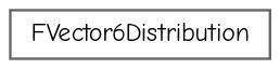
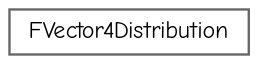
  digraph {
    rankdir=LR
    fontname="Comic Neue"
-   n1 [color=grey40 fillcolor=white fontname="Comic Neue" fontsize=10 height=0.2 label=FVector6Distribution shape=box style=filled width=0.4]
+   n1 [color=grey40 fillcolor=white fontname="Comic Neue" fontsize=10 height=0.2 label=FVector4Distribution shape=box style=filled width=0.4]
  }
